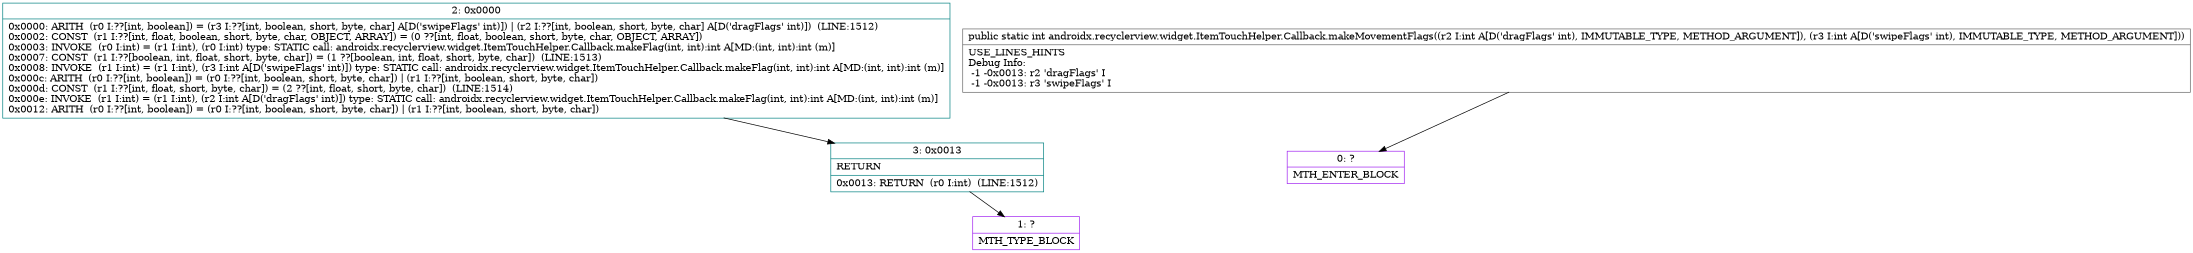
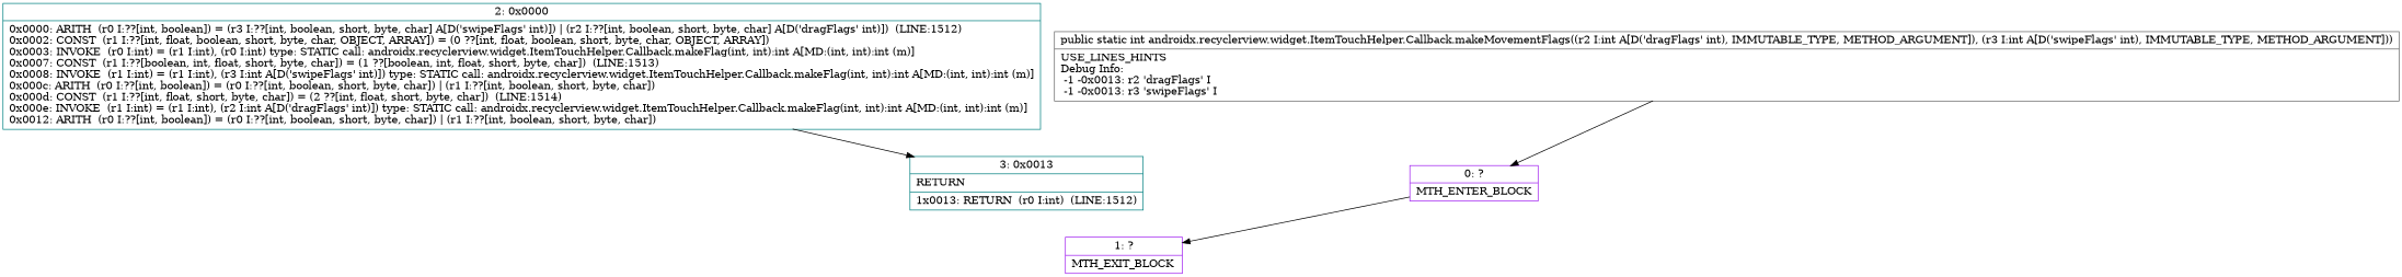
  digraph {
    node [color=purple shape=record]
    n1 [label="{0\:\ ?|MTH_ENTER_BLOCK\l}"]
    n2 [color=teal label="{2\:\ 0x0000|0x0000: ARITH  (r0 I:??[int, boolean]) = (r3 I:??[int, boolean, short, byte, char] A[D('swipeFlags' int)]) \| (r2 I:??[int, boolean, short, byte, char] A[D('dragFlags' int)])  (LINE:1512)\l0x0002: CONST  (r1 I:??[int, float, boolean, short, byte, char, OBJECT, ARRAY]) = (0 ??[int, float, boolean, short, byte, char, OBJECT, ARRAY]) \l0x0003: INVOKE  (r0 I:int) = (r1 I:int), (r0 I:int) type: STATIC call: androidx.recyclerview.widget.ItemTouchHelper.Callback.makeFlag(int, int):int A[MD:(int, int):int (m)]\l0x0007: CONST  (r1 I:??[boolean, int, float, short, byte, char]) = (1 ??[boolean, int, float, short, byte, char])  (LINE:1513)\l0x0008: INVOKE  (r1 I:int) = (r1 I:int), (r3 I:int A[D('swipeFlags' int)]) type: STATIC call: androidx.recyclerview.widget.ItemTouchHelper.Callback.makeFlag(int, int):int A[MD:(int, int):int (m)]\l0x000c: ARITH  (r0 I:??[int, boolean]) = (r0 I:??[int, boolean, short, byte, char]) \| (r1 I:??[int, boolean, short, byte, char]) \l0x000d: CONST  (r1 I:??[int, float, short, byte, char]) = (2 ??[int, float, short, byte, char])  (LINE:1514)\l0x000e: INVOKE  (r1 I:int) = (r1 I:int), (r2 I:int A[D('dragFlags' int)]) type: STATIC call: androidx.recyclerview.widget.ItemTouchHelper.Callback.makeFlag(int, int):int A[MD:(int, int):int (m)]\l0x0012: ARITH  (r0 I:??[int, boolean]) = (r0 I:??[int, boolean, short, byte, char]) \| (r1 I:??[int, boolean, short, byte, char]) \l}"]
-   n3 [color=teal label="{3\:\ 0x0013|RETURN\l|0x0013: RETURN  (r0 I:int)  (LINE:1512)\l}"]
-   n4 [label="{1\:\ ?|MTH_TYPE_BLOCK\l}"]
+   n3 [color=teal label="{3\:\ 0x0013|RETURN\l|1x0013: RETURN  (r0 I:int)  (LINE:1512)\l}"]
+   n4 [label="{1\:\ ?|MTH_EXIT_BLOCK\l}"]
    n5 [color=gray40 label="{public static int androidx.recyclerview.widget.ItemTouchHelper.Callback.makeMovementFlags((r2 I:int A[D('dragFlags' int), IMMUTABLE_TYPE, METHOD_ARGUMENT]), (r3 I:int A[D('swipeFlags' int), IMMUTABLE_TYPE, METHOD_ARGUMENT]))  | USE_LINES_HINTS\lDebug Info:\l  \-1 \-0x0013: r2 'dragFlags' I\l  \-1 \-0x0013: r3 'swipeFlags' I\l}"]
    n2 -> n3
-   n3 -> n4
+   n1 -> n4
    n5 -> n1
  }
